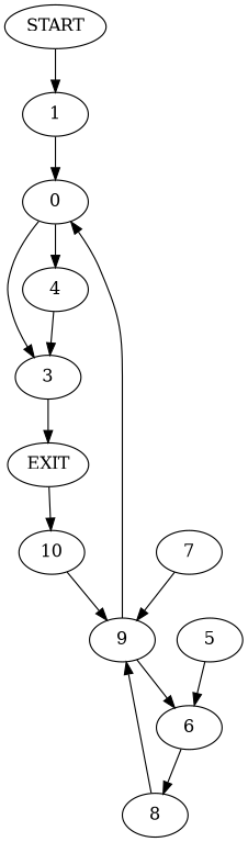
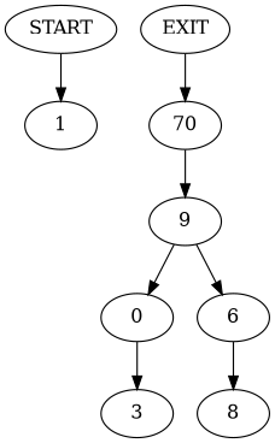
  digraph {
    n1 [label=START]
    1
    n3 [label=0]
    3
-   4
    n6 [label=EXIT]
-   10
-   5
+   10 [label=70]
    6
    8
-   7
    9
    n1 -> 1
-   1 -> n3
    n3 -> 3
-   n3 -> 4
-   3 -> n6
-   4 -> 3
    n6 -> 10
    10 -> 9
-   5 -> 6
    6 -> 8
-   8 -> 9
-   7 -> 9
    9 -> n3
    9 -> 6
  }
